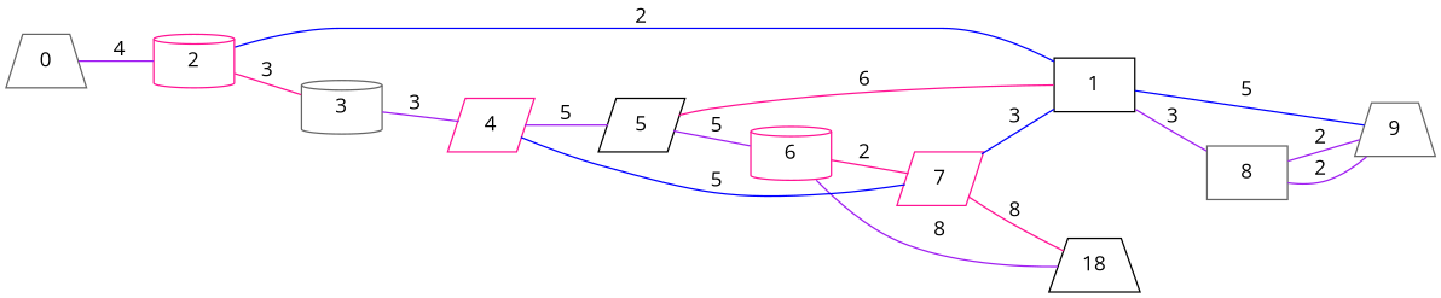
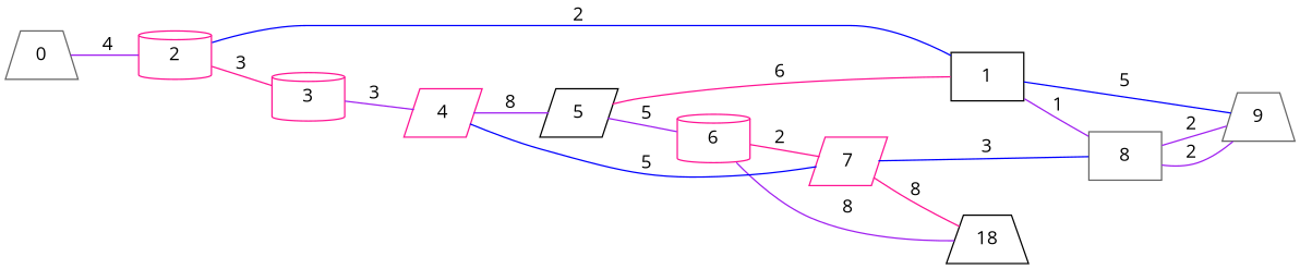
  graph {
    fontname="Open Sans"
    rankdir=LR
    node [color=deeppink fontname="Open Sans" shape=trapezium weight=1]
    edge [color=purple fontname="Open Sans"]
    0 [color=gray40]
    2 [shape=cylinder]
    1 [color=black shape=box]
    8 [color=gray40 shape=box]
    9 [color=gray40]
-   3 [color=gray40 shape=cylinder]
+   3 [shape=cylinder]
    4 [shape=parallelogram]
    5 [color=black shape=parallelogram]
    6 [shape=cylinder]
    7 [shape=parallelogram]
    n11 [color=black label=18 weight=4]
    0 -- 2 [label=4]
    2 -- 3 [color=deeppink label=3]
    1 -- 2 [color=blue label=2]
-   1 -- 8 [label=3]
+   1 -- 8 [label=1]
    1 -- 9 [color=blue label=5]
    8 -- 9 [label=2]
    8 -- 9 [label=2]
    3 -- 4 [label=3]
-   4 -- 5 [label=5]
+   4 -- 5 [label=8]
    5 -- 1 [color=deeppink label=6]
    5 -- 6 [label=5]
    6 -- 7 [color=deeppink label=2]
    6 -- n11 [label=8]
-   7 -- 1 [color=blue label=3]
+   7 -- 8 [color=blue label=3]
    7 -- 4 [color=blue label=5]
    7 -- n11 [color=deeppink label=8]
  }
